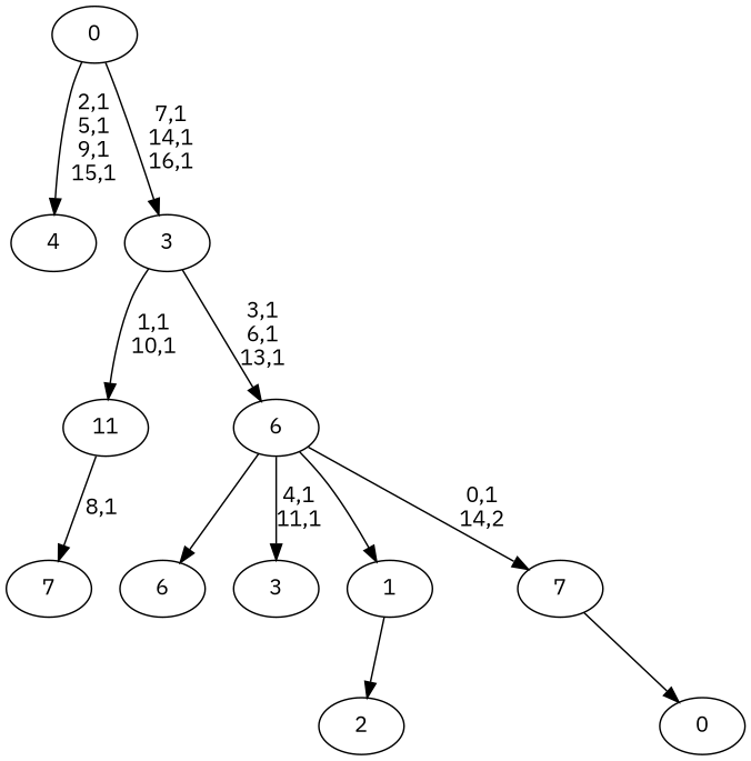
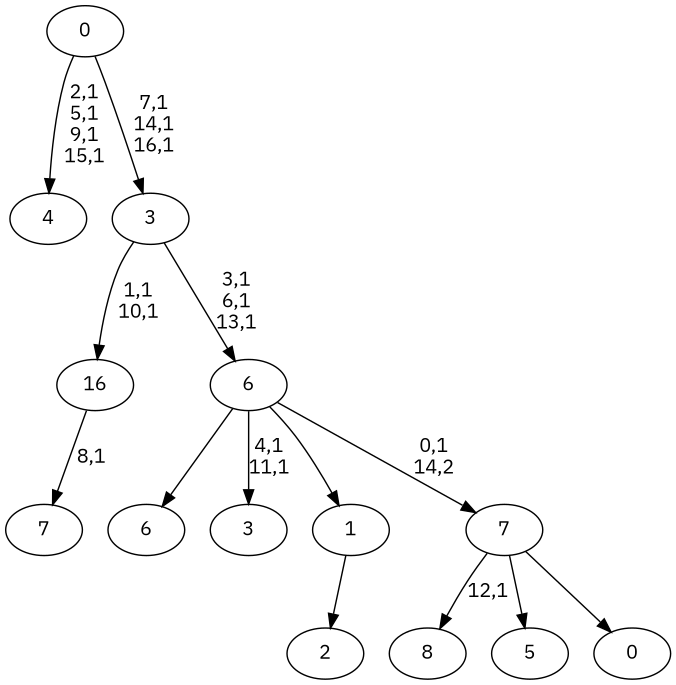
  digraph {
    fontname="IBM Plex Sans"
    node [fontname="IBM Plex Sans"]
    edge [fontname="IBM Plex Sans"]
+   n1 [label=8]
    n2 [label=7]
    n3 [label=6]
+   n4 [label=5]
    n5 [label=4]
    n6 [label=3]
    n7 [label=2]
-   11
+   11 [label=16]
    n9 [label=1]
    n10 [label=0]
    7
    6
    3
    0
    11 -> n2 [label="8,1"]
    n9 -> n7
+   7 -> n1 [label="12,1"]
+   7 -> n4
    7 -> n10
    6 -> n3
    6 -> n6 [label="4,1\n11,1"]
    6 -> n9
    6 -> 7 [label="0,1\n14,2"]
    3 -> 11 [label="1,1\n10,1"]
    3 -> 6 [label="3,1\n6,1\n13,1"]
    0 -> n5 [label="2,1\n5,1\n9,1\n15,1"]
    0 -> 3 [label="7,1\n14,1\n16,1"]
  }
